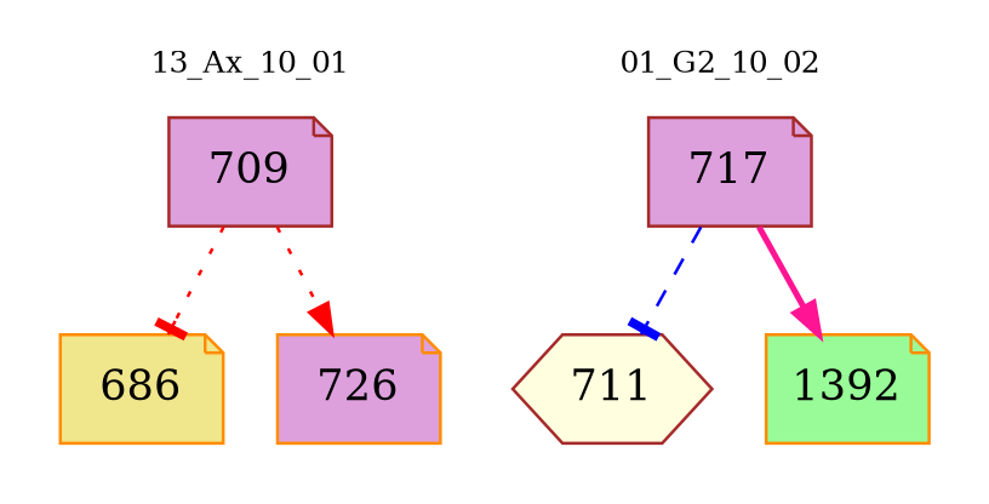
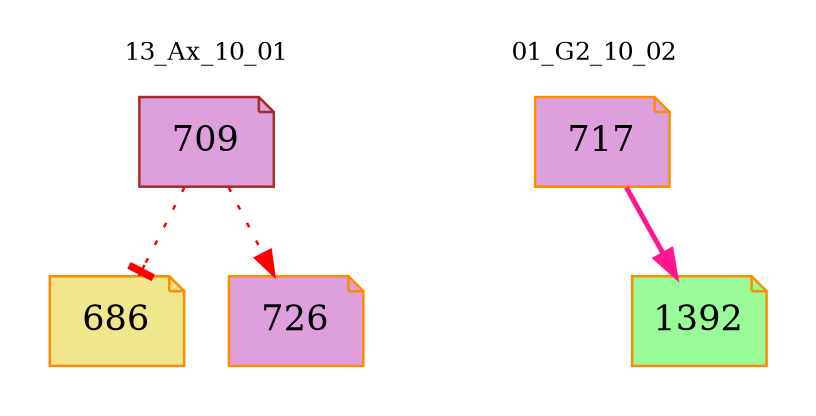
  digraph {
    node [color=darkorange fillcolor=plum shape=note style=filled]
    edge [arrowhead=tee color=red style=dotted]
    n1 [color=brown label=709]
    n2 [fillcolor=khaki label=686]
    n3 [label=726]
-   n4 [color=brown label=717]
-   n5 [color=brown fillcolor=lightyellow label=711 shape=hexagon]
+   n4 [label=717]
    n6 [fillcolor=palegreen label=1392]
    subgraph cluster_1 {
      color=white
      fontsize=10
      label="13_Ax_10_01"
      n1
      n2
      n3
    }
    subgraph cluster_2 {
      color=white
      fontsize=10
      label="01_G2_10_02"
      n4
-     n5
      n6
    }
    n1 -> n2
    n1 -> n3 [arrowhead=normal]
-   n4 -> n5 [color=blue style=dashed]
    n4 -> n6 [arrowhead=normal color=deeppink style=bold]
  }
